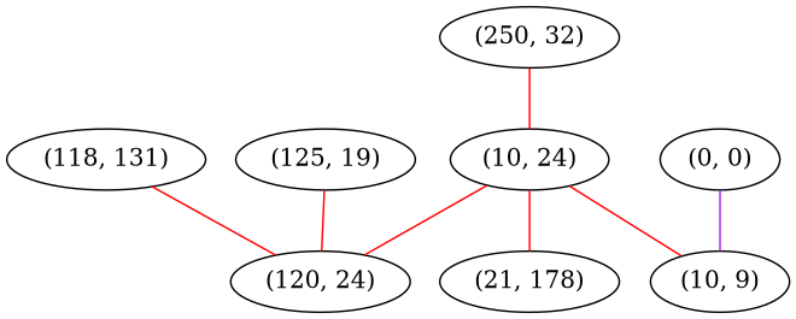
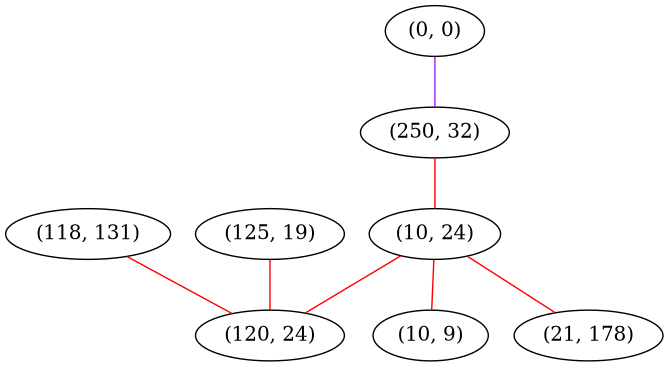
  graph {
    edge [color=red weight=1]
    "(118, 131)"
    "(120, 24)"
    n3 [label="(125, 19)"]
    "(0, 0)"
    "(10, 9)"
    "(250, 32)"
    "(10, 24)"
    "(21, 178)"
    "(118, 131)" -- "(120, 24)"
    n3 -- "(120, 24)"
-   "(0, 0)" -- "(10, 9)" [color=purple weight=4]
+   "(0, 0)" -- "(250, 32)" [color=purple weight=4]
    "(250, 32)" -- "(10, 24)"
    "(10, 24)" -- "(120, 24)"
    "(10, 24)" -- "(10, 9)"
    "(10, 24)" -- "(21, 178)"
  }
